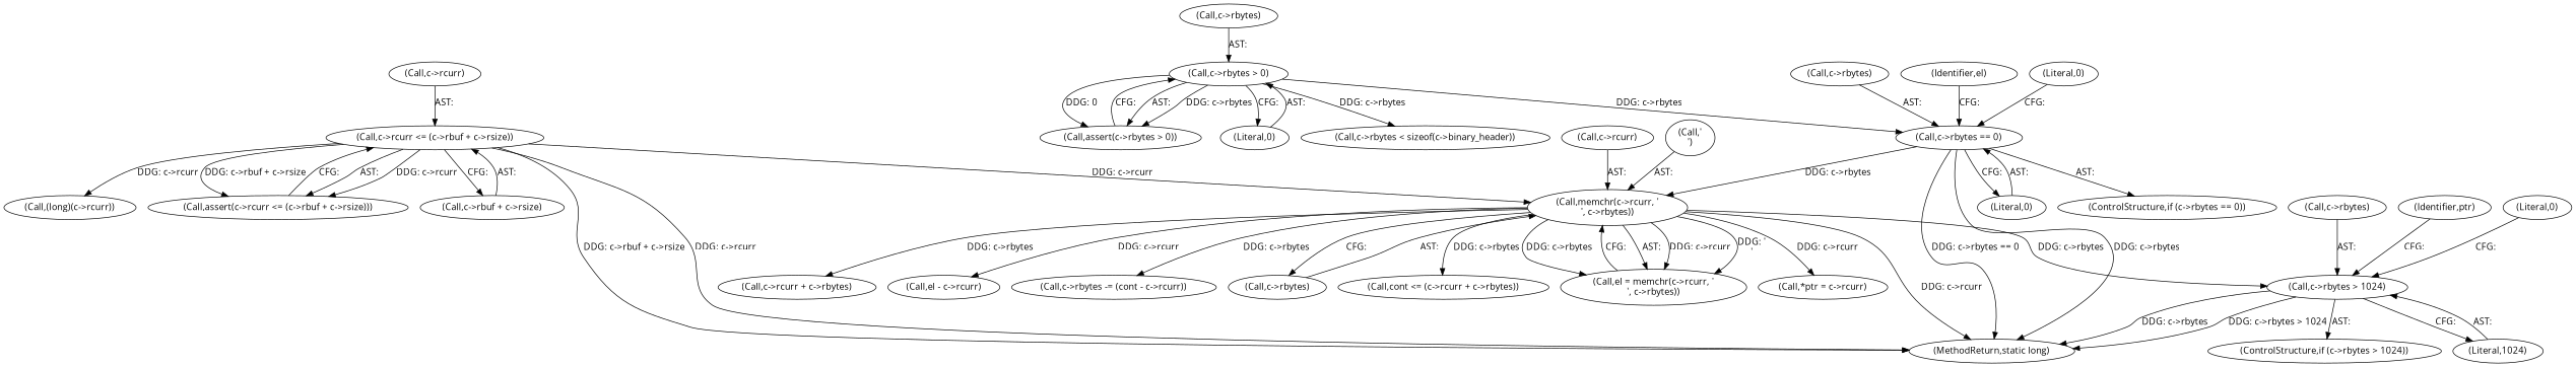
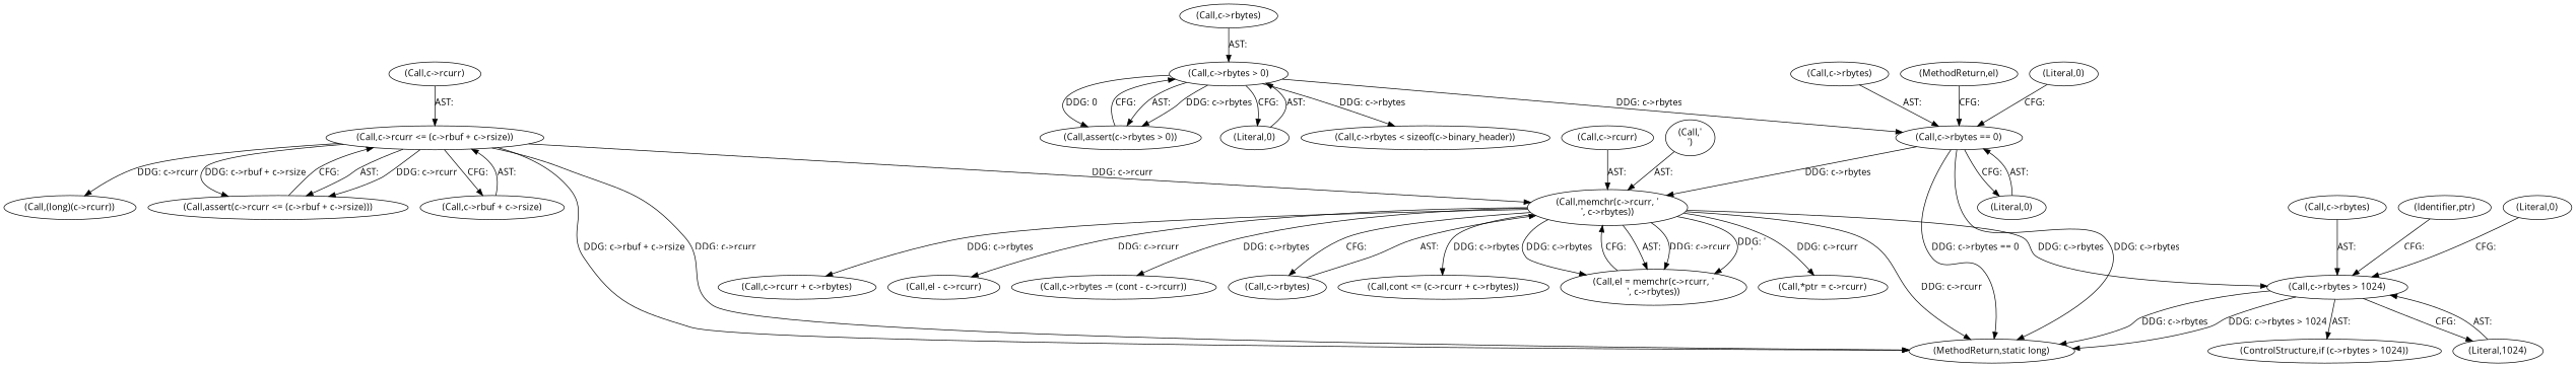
  digraph {
    fontname="Open Sans"
    node [fontname="Open Sans"]
    edge [fontname="Open Sans"]
    n1 [label="(Call,c->rbytes > 1024)"]
    n2 [label="(ControlStructure,if (c->rbytes > 1024))"]
    n3 [label="(MethodReturn,static long)"]
    n4 [label="(Literal,1024)"]
    n5 [label="(Call,memchr(c->rcurr, '\n', c->rbytes))"]
    n6 [label="(Call,cont <= (c->rcurr + c->rbytes))"]
    n7 [label="(Call,el = memchr(c->rcurr, '\n', c->rbytes))"]
    n8 [label="(Call,*ptr = c->rcurr)"]
    n9 [label="(Call,c->rcurr + c->rbytes)"]
    n10 [label="(Call,el - c->rcurr)"]
    n11 [label="(Call,c->rbytes -= (cont - c->rcurr))"]
    n12 [label="(Call,c->rbytes)"]
    n13 [label="(Call,c->rcurr <= (c->rbuf + c->rsize))"]
    n14 [label="(Call,assert(c->rcurr <= (c->rbuf + c->rsize)))"]
    n15 [label="(Call,c->rbuf + c->rsize)"]
    n16 [label="(Call,(long)(c->rcurr))"]
    n17 [label="(Call,c->rbytes == 0)"]
    n18 [label="(Literal,0)"]
-   n19 [label="(ControlStructure,if (c->rbytes == 0))"]
    n20 [label="(Call,c->rbytes > 0)"]
    n21 [label="(Literal,0)"]
    n22 [label="(Call,c->rbytes < sizeof(c->binary_header))"]
    n23 [label="(Call,assert(c->rbytes > 0))"]
    n24 [label="(Call,c->rcurr)"]
    n25 [label="(Call,c->rbytes)"]
    n26 [label="(Call,c->rbytes)"]
-   n27 [label="(Identifier,el)"]
+   n27 [label="(MethodReturn,el)"]
    n28 [label="(Call,c->rcurr)"]
    n29 [label="(Call,c->rbytes)"]
    n30 [label="(Identifier,ptr)"]
    n31 [label="(Literal,0)"]
    n32 [label="(Literal,0)"]
    n33 [label="(Call,'\n')"]
    n1 -> n2 [label="AST: "]
    n1 -> n3 [label="DDG: c->rbytes"]
    n1 -> n3 [label="DDG: c->rbytes > 1024"]
    n1 -> n4 [label="CFG: "]
    n4 -> n1 [label="AST: "]
    n5 -> n1 [label="DDG: c->rbytes"]
    n5 -> n3 [label="DDG: c->rcurr"]
    n5 -> n6 [label="DDG: c->rbytes"]
    n5 -> n7 [label="AST: "]
    n5 -> n7 [label="DDG: c->rcurr"]
    n5 -> n7 [label="DDG: '\n'"]
    n5 -> n7 [label="DDG: c->rbytes"]
    n5 -> n8 [label="DDG: c->rcurr"]
    n5 -> n9 [label="DDG: c->rbytes"]
    n5 -> n10 [label="DDG: c->rcurr"]
    n5 -> n11 [label="DDG: c->rbytes"]
    n5 -> n12 [label="CFG: "]
    n7 -> n5 [label="CFG: "]
    n12 -> n5 [label="AST: "]
    n13 -> n3 [label="DDG: c->rbuf + c->rsize"]
    n13 -> n3 [label="DDG: c->rcurr"]
    n13 -> n5 [label="DDG: c->rcurr"]
    n13 -> n14 [label="AST: "]
    n13 -> n14 [label="DDG: c->rcurr"]
    n13 -> n14 [label="DDG: c->rbuf + c->rsize"]
    n13 -> n15 [label="CFG: "]
    n13 -> n16 [label="DDG: c->rcurr"]
    n14 -> n13 [label="CFG: "]
    n15 -> n13 [label="AST: "]
    n17 -> n3 [label="DDG: c->rbytes"]
    n17 -> n3 [label="DDG: c->rbytes == 0"]
    n17 -> n5 [label="DDG: c->rbytes"]
    n17 -> n18 [label="CFG: "]
-   n17 -> n19 [label="AST: "]
    n18 -> n17 [label="AST: "]
    n20 -> n17 [label="DDG: c->rbytes"]
    n20 -> n21 [label="CFG: "]
    n20 -> n22 [label="DDG: c->rbytes"]
    n20 -> n23 [label="AST: "]
    n20 -> n23 [label="DDG: c->rbytes"]
    n20 -> n23 [label="DDG: 0"]
    n21 -> n20 [label="AST: "]
    n23 -> n20 [label="CFG: "]
    n24 -> n13 [label="AST: "]
    n25 -> n17 [label="AST: "]
    n26 -> n1 [label="AST: "]
    n27 -> n17 [label="CFG: "]
    n28 -> n5 [label="AST: "]
    n29 -> n20 [label="AST: "]
    n30 -> n1 [label="CFG: "]
    n31 -> n17 [label="CFG: "]
    n32 -> n1 [label="CFG: "]
    n33 -> n5 [label="AST: "]
  }
